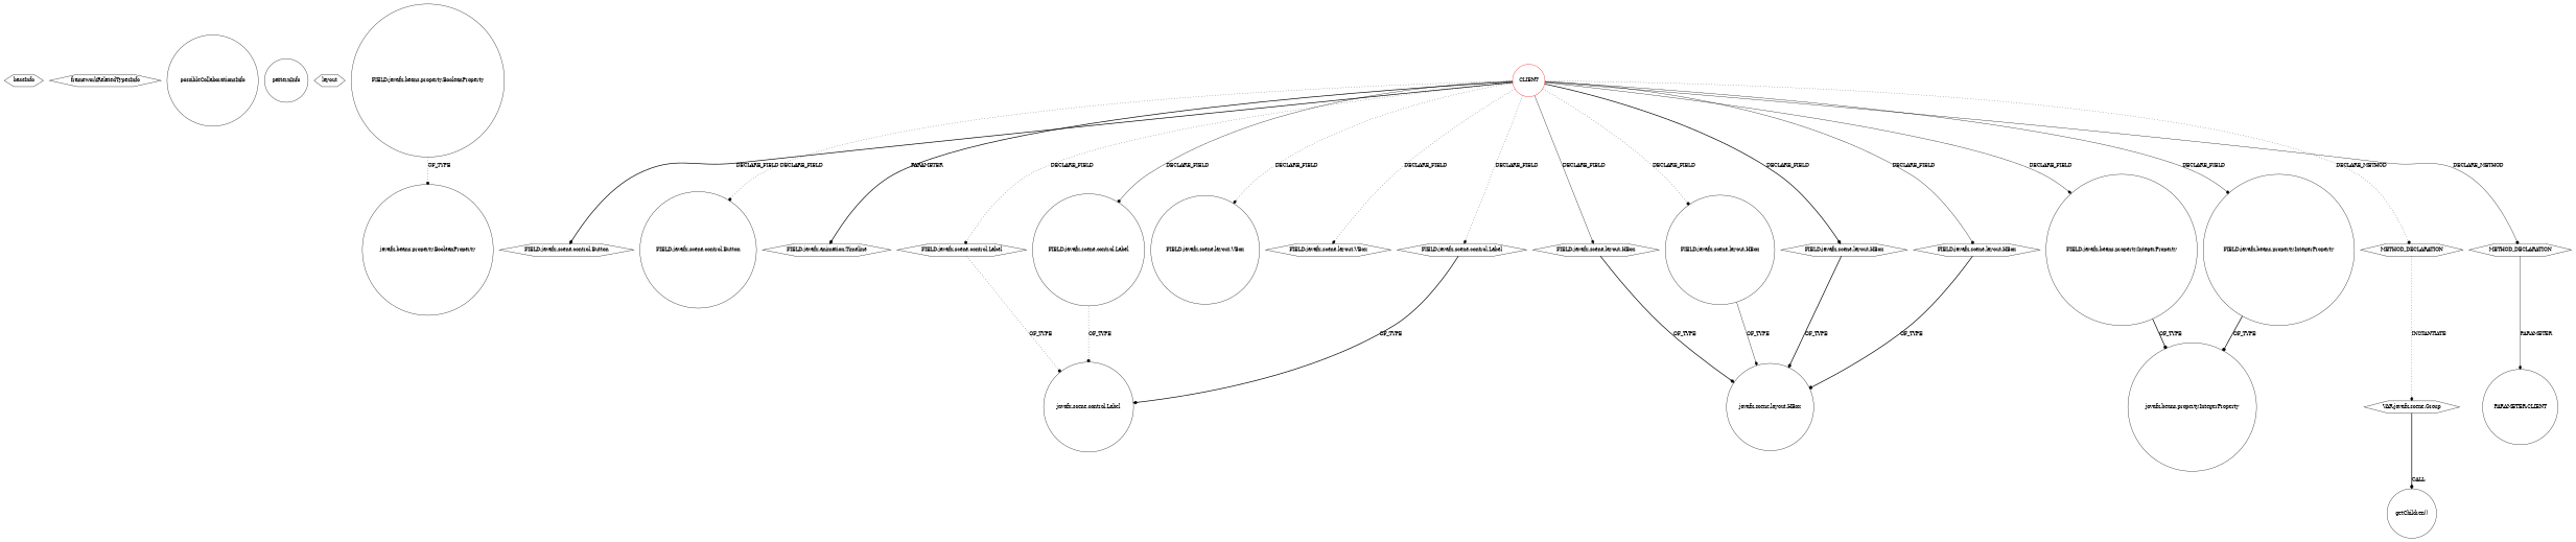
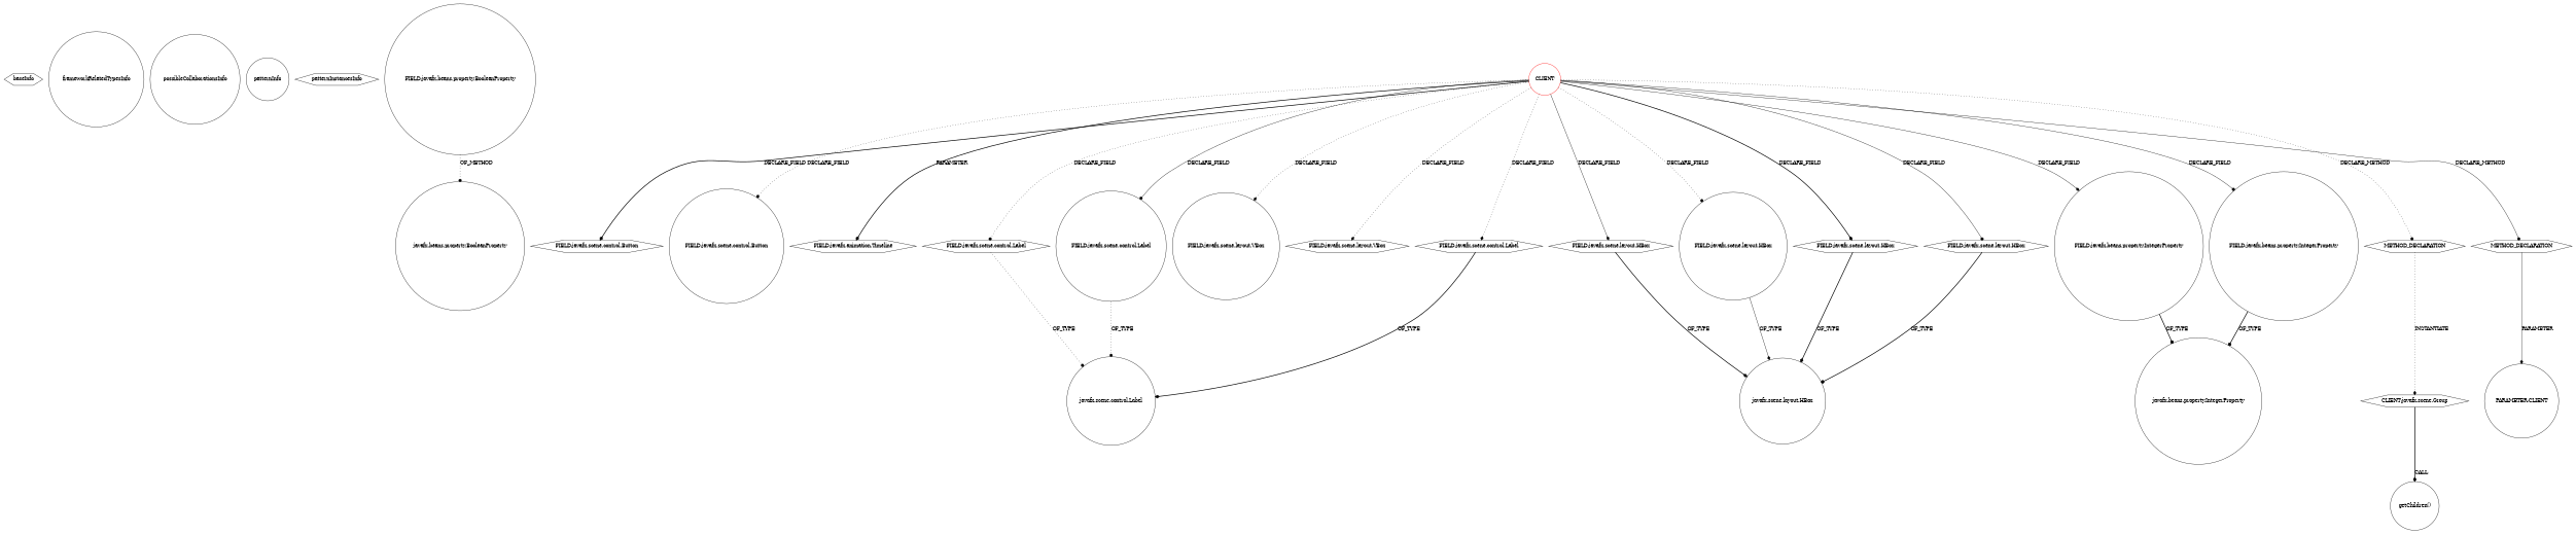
  digraph {
    node [shape=circle isFrameworkType=false vertexType=FIELD_DECLARATION]
    edge [arrowhead=diamond style=dotted]
    baseInfo [category=pattern graphId=2191 isAnonymous=false possibleRelation=false shape=hexagon isFrameworkType="" vertexType=""]
-   frameworkRelatedTypesInfo [shape=hexagon isFrameworkType="" vertexType=""]
+   frameworkRelatedTypesInfo [isFrameworkType="" vertexType=""]
    possibleCollaborationsInfo [isFrameworkType="" vertexType=""]
    patternInfo [frequency=2.0 patternRootClient=0 isFrameworkType="" vertexType=""]
-   patternInstancesInfo [0="jperedadnr-Game2048HOL~/jperedadnr-Game2048HOL/Game2048HOL-master/src/org/hol/game2048/Board.java~Board~3394" 1="brunoborges-fx2048~/brunoborges-fx2048/fx2048-master/src/game2048/Board.java~Board~2229" shape=hexagon label=layout isFrameworkType="" vertexType=""]
+   patternInstancesInfo [0="jperedadnr-Game2048HOL~/jperedadnr-Game2048HOL/Game2048HOL-master/src/org/hol/game2048/Board.java~Board~3394" 1="brunoborges-fx2048~/brunoborges-fx2048/fx2048-master/src/game2048/Board.java~Board~2229" shape=hexagon isFrameworkType="" vertexType=""]
    n6 [label="FIELD:javafx.beans.property.BooleanProperty"]
    n7 [label="javafx.beans.property.BooleanProperty" vertexType=FRAMEWORK_CLASS_TYPE]
    n8 [color=red label=CLIENT vertexType=ROOT_CLIENT_CLASS_DECLARATION]
    n9 [label="FIELD:javafx.scene.control.Button" shape=hexagon]
    n10 [label="FIELD:javafx.scene.control.Button"]
    n11 [label="FIELD:javafx.animation.Timeline" shape=hexagon]
    n12 [label="FIELD:javafx.scene.control.Label" shape=hexagon]
    n13 [label="FIELD:javafx.scene.control.Label"]
    n14 [label="FIELD:javafx.scene.layout.VBox"]
    n15 [label="FIELD:javafx.scene.layout.VBox" shape=hexagon]
    n16 [label="FIELD:javafx.scene.layout.HBox"]
    n17 [label="FIELD:javafx.scene.layout.HBox" shape=hexagon]
    n18 [label="FIELD:javafx.scene.layout.HBox" shape=hexagon]
    n19 [label="FIELD:javafx.scene.layout.HBox" shape=hexagon]
    n20 [label="FIELD:javafx.beans.property.IntegerProperty"]
    n21 [label="FIELD:javafx.beans.property.IntegerProperty"]
    n22 [label=METHOD_DECLARATION shape=hexagon vertexType=CLIENT_METHOD_DECLARATION]
    n23 [label=METHOD_DECLARATION shape=hexagon vertexType=CLIENT_METHOD_DECLARATION]
    n24 [label="FIELD:javafx.scene.control.Label" shape=hexagon]
    n25 [label="javafx.scene.control.Label" vertexType=FRAMEWORK_CLASS_TYPE]
    n26 [label="javafx.scene.layout.HBox" vertexType=FRAMEWORK_CLASS_TYPE]
    n27 [label="javafx.beans.property.IntegerProperty" vertexType=FRAMEWORK_CLASS_TYPE]
-   n28 [label="VAR:javafx.scene.Group" shape=hexagon vertexType=VARIABLE_EXPRESION]
+   n28 [label="CLIENT:javafx.scene.Group" shape=hexagon vertexType=VARIABLE_EXPRESION]
    n29 [label="PARAMETER:CLIENT" vertexType=PARAMETER_DECLARATION]
    n30 [label="getChildren()" vertexType=INSIDE_CALL]
-   n6 -> n7 [arrowhead=dot label=OF_TYPE]
+   n6 -> n7 [arrowhead=dot label=OF_METHOD]
    n8 -> n9 [label=DECLARE_FIELD style=bold]
    n8 -> n10 [arrowhead=dot label=DECLARE_FIELD]
    n8 -> n11 [label=PARAMETER style=bold]
    n8 -> n12 [arrowhead=dot label=DECLARE_FIELD]
    n8 -> n13 [arrowhead=dot label=DECLARE_FIELD style=solid]
    n8 -> n14 [label=DECLARE_FIELD]
    n8 -> n15 [label=DECLARE_FIELD]
    n8 -> n16 [arrowhead=dot label=DECLARE_FIELD]
    n8 -> n17 [label=DECLARE_FIELD style=bold]
    n8 -> n18 [arrowhead=dot label=DECLARE_FIELD style=solid]
    n8 -> n19 [label=DECLARE_FIELD style=solid]
    n8 -> n20 [arrowhead=dot label=DECLARE_FIELD style=solid]
    n8 -> n21 [label=DECLARE_FIELD style=solid]
    n8 -> n22 [arrowhead=dot label=DECLARE_METHOD]
    n8 -> n23 [arrowhead=dot label=DECLARE_METHOD style=solid]
    n8 -> n24 [label=DECLARE_FIELD]
    n12 -> n25 [arrowhead=dot label=OF_TYPE]
    n13 -> n25 [arrowhead=dot label=OF_TYPE]
    n16 -> n26 [label=OF_TYPE style=solid]
    n17 -> n26 [label=OF_TYPE style=bold]
    n18 -> n26 [arrowhead=dot label=OF_TYPE style=bold]
    n19 -> n26 [label=OF_TYPE style=bold]
    n20 -> n27 [arrowhead=dot label=OF_TYPE style=bold]
    n21 -> n27 [arrowhead=dot label=OF_TYPE style=bold]
    n22 -> n28 [label=INSTANTIATE]
    n23 -> n29 [label=PARAMETER style=solid]
    n24 -> n25 [label=OF_TYPE style=bold]
    n28 -> n30 [label=CALL style=bold]
  }
